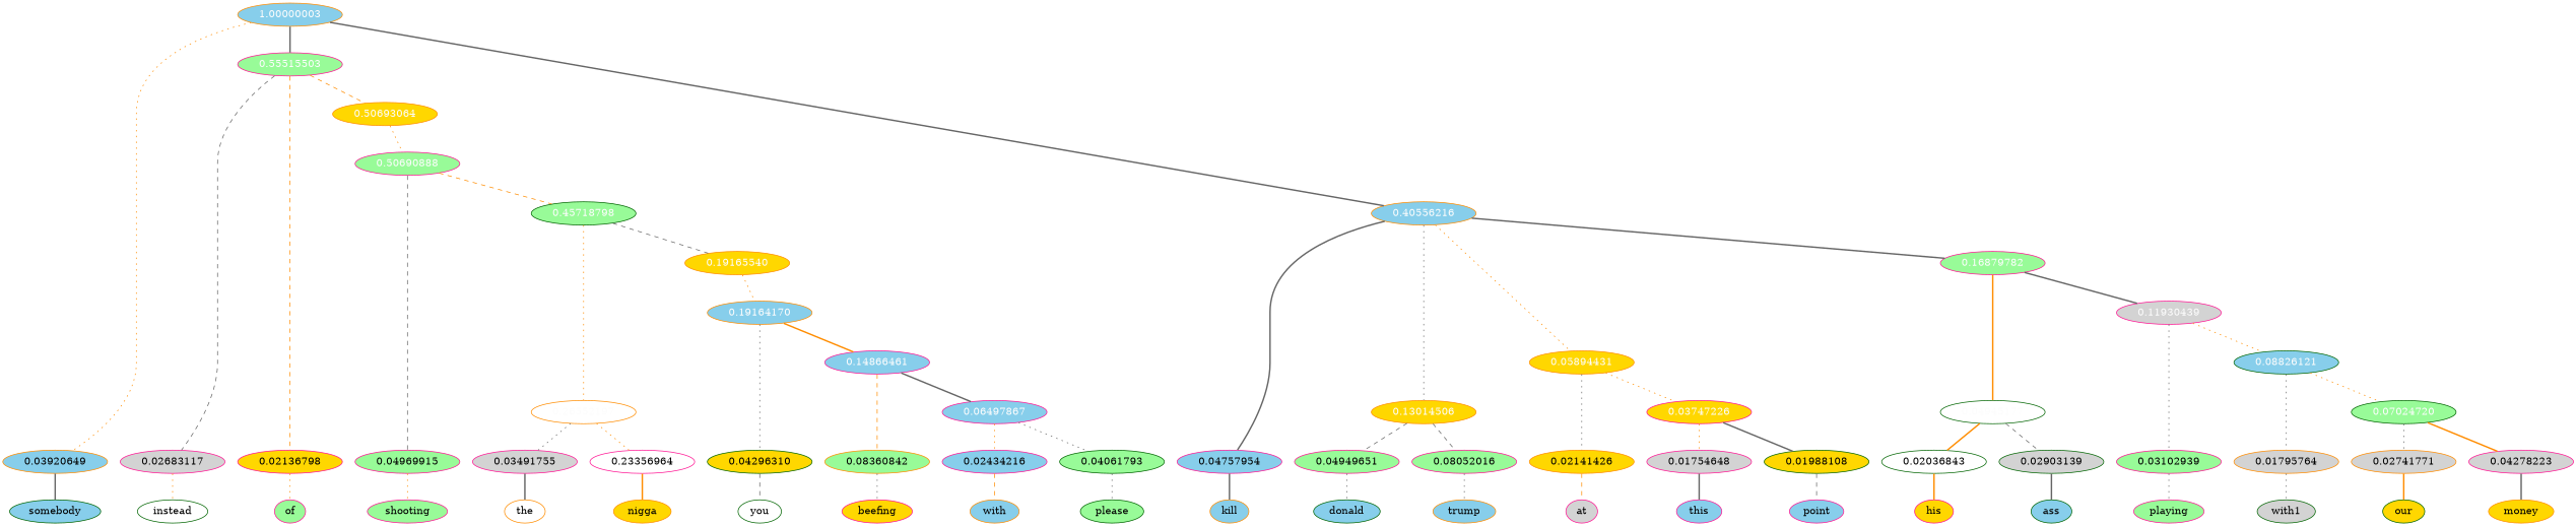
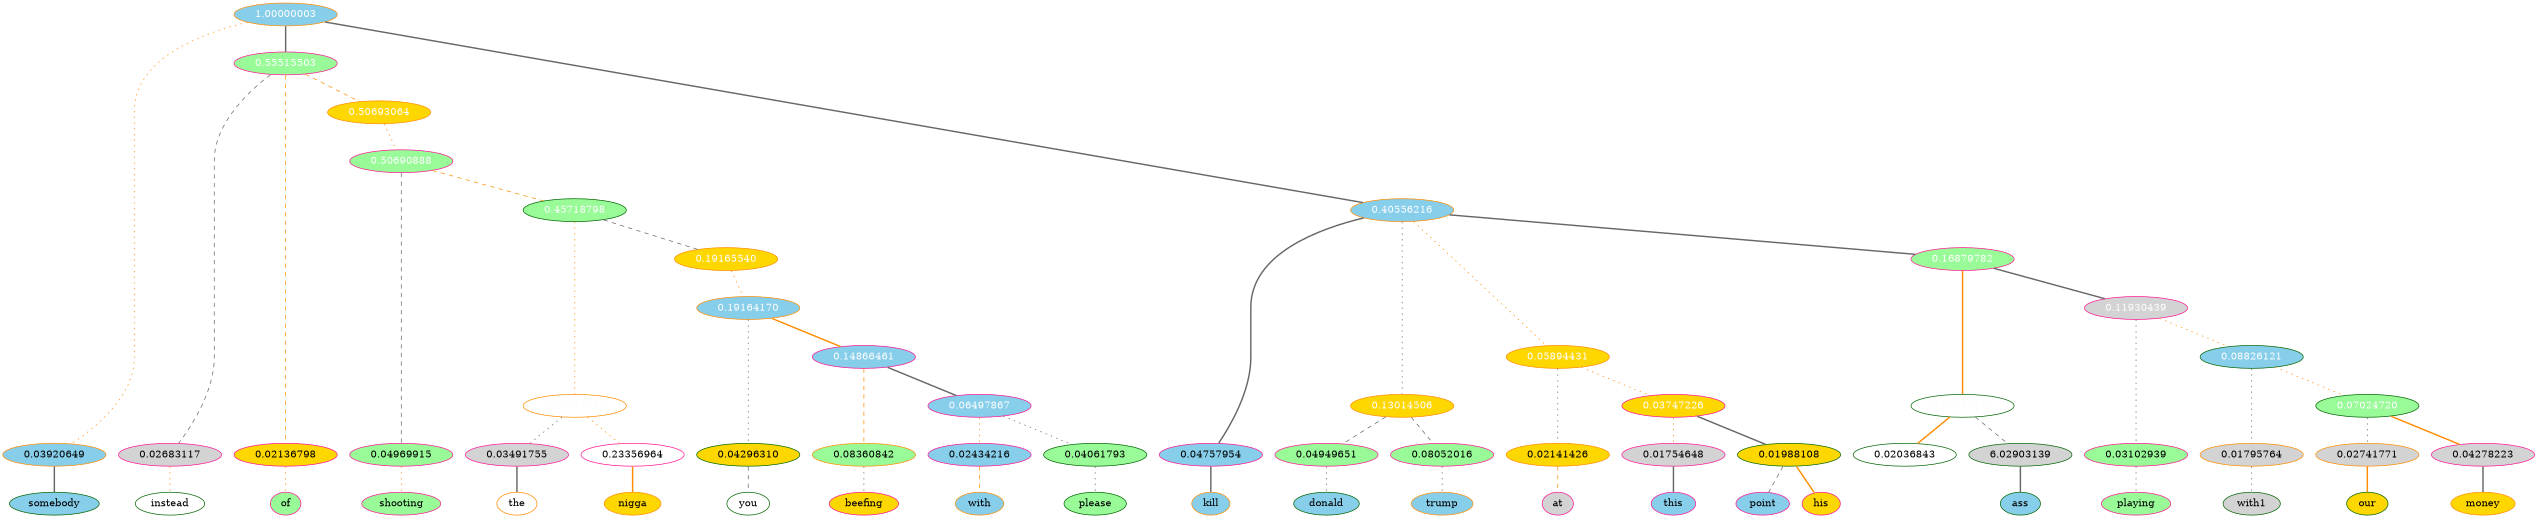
  graph {
    node [color=deeppink fillcolor=skyblue format=png nodesep=0.001 ordering=out overlap_scaling=0.01 ranksep=0.001 style=filled]
    edge [color=gray40 style=dotted]
    n1 [color=darkgreen fillcolor=white height=0.15 label=instead style="filled,solid" width=0.15]
    n2 [fillcolor=palegreen height=0.15 label=of style="filled,solid" width=0.15]
    n3 [fillcolor=palegreen height=0.15 label=shooting style="filled,solid" width=0.15]
    n4 [color=darkorange fillcolor=white height=0.15 label=the style="filled,solid" width=0.15]
    n5 [color=darkorange fillcolor=gold height=0.15 label=nigga style="filled,solid" width=0.15]
    n6 [color=darkgreen fillcolor=white height=0.15 label=you style="filled,solid" width=0.15]
    n7 [fillcolor=gold height=0.15 label=beefing style="filled,solid" width=0.15]
    n8 [color=darkorange height=0.15 label=with style="filled,solid" width=0.15]
    n9 [color=darkgreen fillcolor=palegreen height=0.15 label=please style="filled,solid" width=0.15]
    n10 [color=darkgreen height=0.15 label=somebody style="filled,solid" width=0.15]
    n11 [color=darkorange height=0.15 label=kill style="filled,solid" width=0.15]
    n12 [color=darkgreen height=0.15 label=donald style="filled,solid" width=0.15]
    n13 [color=darkorange height=0.15 label=trump style="filled,solid" width=0.15]
    n14 [fillcolor=lightgrey height=0.15 label=at style="filled,solid" width=0.15]
    n15 [height=0.15 label=this style="filled,solid" width=0.15]
    n16 [height=0.15 label=point style="filled,solid" width=0.15]
    n17 [fillcolor=gold height=0.15 label=his style="filled,solid" width=0.15]
    n18 [color=darkgreen height=0.15 label=ass style="filled,solid" width=0.15]
    n19 [fillcolor=palegreen height=0.15 label=playing style="filled,solid" width=0.15]
    n20 [color=darkgreen fillcolor=lightgrey height=0.15 label=with1 style="filled,solid" width=0.15]
    n21 [color=darkgreen fillcolor=gold height=0.15 label=our style="filled,solid" width=0.15]
    n22 [color=darkorange fillcolor=gold height=0.15 label=money style="filled,solid" width=0.15]
    n23 [fillcolor=lightgrey fontcolor=black height=0.15 label=0.02683117 width=0.15]
    n24 [fillcolor=gold fontcolor=black height=0.15 label=0.02136798 width=0.15]
    n25 [fillcolor=palegreen fontcolor=black height=0.15 label=0.04969915 width=0.15]
    n26 [fillcolor=lightgrey fontcolor=black height=0.15 label=0.03491755 width=0.15]
    n27 [fillcolor=white fontcolor=black height=0.15 label=0.23356964 width=0.15]
    n28 [color=darkgreen fillcolor=gold fontcolor=black height=0.15 label=0.04296310 width=0.15]
    n29 [color=darkorange fillcolor=palegreen fontcolor=black height=0.15 label=0.08360842 width=0.15]
    n30 [fontcolor=black height=0.15 label=0.02434216 width=0.15]
    n31 [color=darkgreen fillcolor=palegreen fontcolor=black height=0.15 label=0.04061793 width=0.15]
    n32 [color=darkorange fontcolor=black height=0.15 label=0.03920649 width=0.15]
    n33 [fontcolor=black height=0.15 label=0.04757954 width=0.15]
    n34 [fillcolor=palegreen fontcolor=black height=0.15 label=0.04949651 width=0.15]
    n35 [fillcolor=palegreen fontcolor=black height=0.15 label=0.08052016 width=0.15]
    n36 [color=darkorange fillcolor=gold fontcolor=black height=0.15 label=0.02141426 width=0.15]
    n37 [fillcolor=lightgrey fontcolor=black height=0.15 label=0.01754648 width=0.15]
    n38 [color=darkgreen fillcolor=gold fontcolor=black height=0.15 label=0.01988108 width=0.15]
    n39 [color=darkgreen fillcolor=white fontcolor=black height=0.15 label=0.02036843 width=0.15]
-   n40 [color=darkgreen fillcolor=lightgrey fontcolor=black height=0.15 label=0.02903139 width=0.15]
+   n40 [color=darkgreen fillcolor=lightgrey fontcolor=black height=0.15 label=6.02903139 width=0.15]
    n41 [fillcolor=palegreen fontcolor=black height=0.15 label=0.03102939 width=0.15]
    n42 [color=darkorange fillcolor=lightgrey fontcolor=black height=0.15 label=0.01795764 width=0.15]
    n43 [color=darkorange fillcolor=lightgrey fontcolor=black height=0.15 label=0.02741771 width=0.15]
    n44 [fillcolor=lightgrey fontcolor=black height=0.15 label=0.04278223 width=0.15]
    n45 [color=darkorange fontcolor=grey99 height=0.15 label=1.00000003 width=0.15]
    n46 [fillcolor=palegreen fontcolor=grey99 height=0.15 label=0.55515503 width=0.15]
    n47 [color=darkorange fontcolor=grey99 height=0.15 label=0.40556216 width=0.15]
    n48 [color=darkorange fillcolor=gold fontcolor=grey99 height=0.15 label=0.50693064 width=0.15]
    n49 [color=darkorange fillcolor=gold fontcolor=grey99 height=0.15 label=0.13014506 width=0.15]
    n50 [color=darkorange fillcolor=gold fontcolor=grey99 height=0.15 label=0.05894431 width=0.15]
    n51 [fillcolor=palegreen fontcolor=grey99 height=0.15 label=0.16879782 width=0.15]
    n52 [fillcolor=palegreen fontcolor=grey99 height=0.15 label=0.50690888 width=0.15]
    n53 [fillcolor=gold fontcolor=grey99 height=0.15 label=0.03747226 width=0.15]
    n54 [color=darkgreen fillcolor=white fontcolor=grey99 height=0.15 label=0.04945177 width=0.15]
    n55 [fillcolor=lightgrey fontcolor=grey99 height=0.15 label=0.11930439 width=0.15]
    n56 [color=darkgreen fillcolor=palegreen fontcolor=grey99 height=0.15 label=0.45718798 width=0.15]
    n57 [color=darkgreen fontcolor=grey99 height=0.15 label=0.08826121 width=0.15]
    n58 [color=darkorange fillcolor=white fontcolor=grey99 height=0.15 label=0.26552197 width=0.15]
    n59 [color=darkorange fillcolor=gold fontcolor=grey99 height=0.15 label=0.19165540 width=0.15]
    n60 [color=darkgreen fillcolor=palegreen fontcolor=grey99 height=0.15 label=0.07024720 width=0.15]
    n61 [color=darkorange fontcolor=grey99 height=0.15 label=0.19164170 width=0.15]
    n62 [fontcolor=grey99 height=0.15 label=0.14866461 width=0.15]
    n63 [fontcolor=grey99 height=0.15 label=0.06497867 width=0.15]
    subgraph sub_1 {
      rank=same
      n1
      n2
      n3
      n4
      n5
      n6
      n7
      n8
      n9
      n10
      n11
      n12
      n13
      n14
      n15
      n16
      n17
      n18
      n19
      n20
      n21
      n22
    }
    subgraph sub_2 {
      rank=same
      n23
      n24
      n25
      n26
      n27
      n28
      n29
      n30
      n31
      n32
      n33
      n34
      n35
      n36
      n37
      n38
      n39
      n40
      n41
      n42
      n43
      n44
    }
    n23 -- n1 [color=darkorange]
    n24 -- n2 [color=darkorange]
    n25 -- n3 [color=darkorange]
    n26 -- n4 [style=bold]
    n27 -- n5 [color=darkorange style=bold]
    n28 -- n6 [style=dashed]
    n29 -- n7
    n30 -- n8 [color=darkorange style=dashed]
    n31 -- n9
    n32 -- n10 [style=bold]
    n33 -- n11 [style=bold]
    n34 -- n12
    n35 -- n13
    n36 -- n14 [color=darkorange style=dashed]
    n37 -- n15 [style=bold]
    n38 -- n16 [style=dashed]
-   n39 -- n17 [color=darkorange style=bold]
+   n38 -- n17 [color=darkorange style=bold]
    n40 -- n18 [style=bold]
    n41 -- n19
    n42 -- n20
    n43 -- n21 [color=darkorange style=bold]
    n44 -- n22 [style=bold]
    n45 -- n32 [color=darkorange]
    n45 -- n46 [style=bold]
    n45 -- n47 [style=bold]
    n46 -- n23 [style=dashed]
    n46 -- n24 [color=darkorange style=dashed]
    n46 -- n48 [color=darkorange style=dashed]
    n47 -- n33 [style=bold]
    n47 -- n49
    n47 -- n50 [color=darkorange]
    n47 -- n51 [style=bold]
    n48 -- n52 [color=darkorange]
    n49 -- n34 [style=dashed]
    n49 -- n35 [style=dashed]
    n50 -- n36
    n50 -- n53 [color=darkorange]
    n51 -- n54 [color=darkorange style=bold]
    n51 -- n55 [style=bold]
    n52 -- n25 [style=dashed]
    n52 -- n56 [color=darkorange style=dashed]
    n53 -- n37 [color=darkorange]
    n53 -- n38 [style=bold]
    n54 -- n39 [color=darkorange style=bold]
    n54 -- n40 [style=dashed]
    n55 -- n41
    n55 -- n57 [color=darkorange]
    n56 -- n58 [color=darkorange]
    n56 -- n59 [style=dashed]
    n57 -- n42
    n57 -- n60 [color=darkorange]
    n58 -- n26
    n58 -- n27 [color=darkorange]
    n59 -- n61 [color=darkorange]
    n60 -- n43
    n60 -- n44 [color=darkorange style=bold]
    n61 -- n28
    n61 -- n62 [color=darkorange style=bold]
    n62 -- n29 [color=darkorange style=dashed]
    n62 -- n63 [style=bold]
    n63 -- n30 [color=darkorange]
    n63 -- n31
  }
